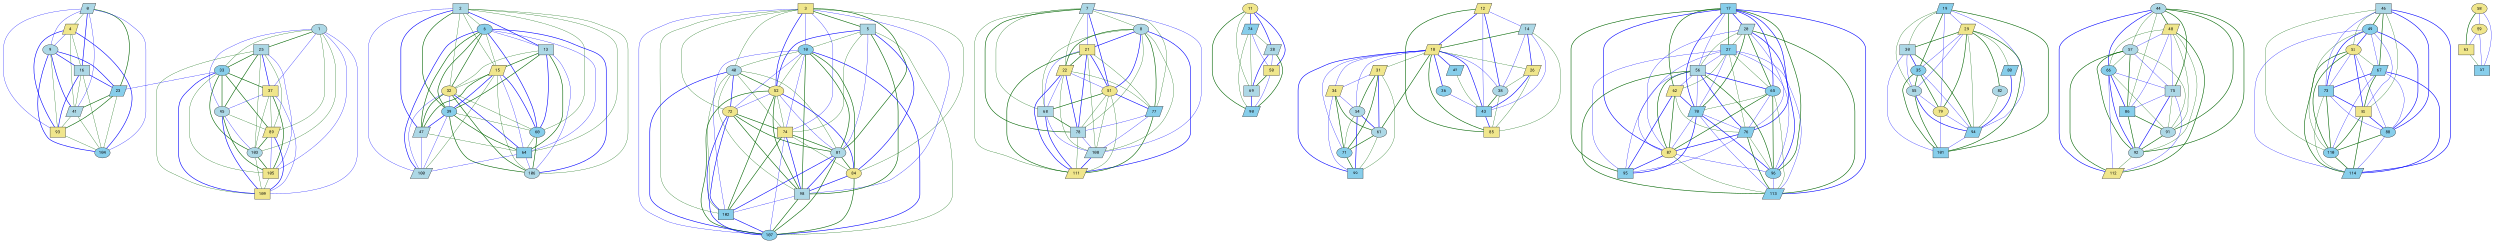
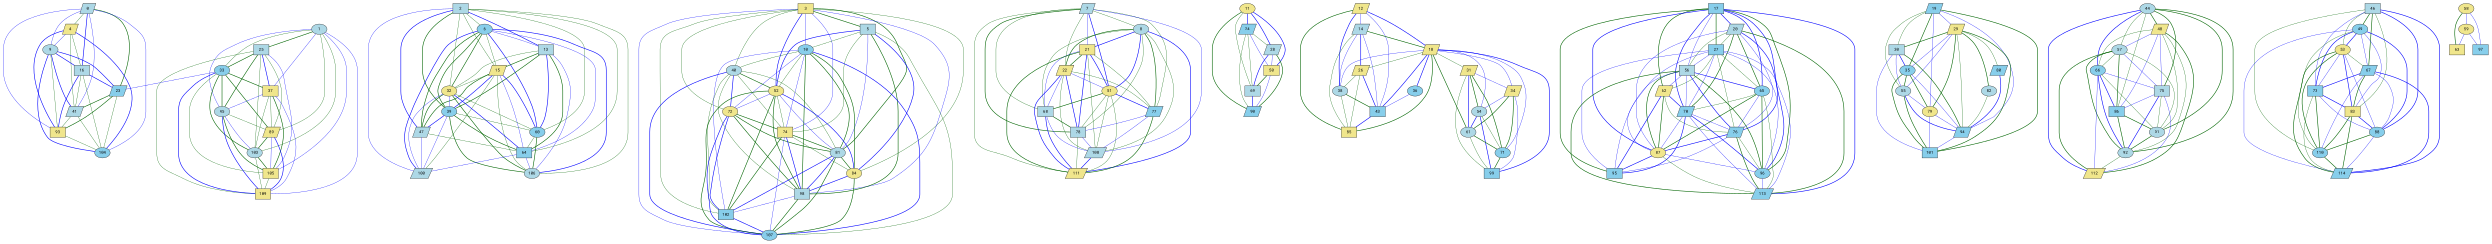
  graph {
    fontname="Roboto Mono"
    node [fillcolor=skyblue fontname="Roboto Mono" shape=ellipse style=filled]
    edge [color=darkgreen fontname="Roboto Mono" style=solid]
    0 [fillcolor=lightblue shape=parallelogram]
    4 [fillcolor=khaki shape=parallelogram]
    9 [fillcolor=lightblue]
    16 [fillcolor=lightblue shape=box]
    23 [shape=parallelogram]
    41 [fillcolor=lightblue shape=parallelogram]
    93 [fillcolor=khaki shape=box]
    104
    1 [fillcolor=lightblue]
    25 [fillcolor=lightblue shape=box]
    33
    37 [fillcolor=khaki shape=box]
    45 [fillcolor=lightblue]
    89 [fillcolor=khaki shape=parallelogram]
    103 [fillcolor=lightblue]
    105 [fillcolor=khaki shape=box]
    109 [fillcolor=khaki shape=box]
    2 [fillcolor=lightblue shape=box]
    6
    13 [fillcolor=lightblue shape=box]
    15 [fillcolor=khaki shape=parallelogram]
    32 [fillcolor=khaki]
    39
    47 [fillcolor=lightblue shape=parallelogram]
    60
    64 [shape=box]
    100 [fillcolor=lightblue shape=parallelogram]
    106 [fillcolor=lightblue]
    3 [fillcolor=khaki shape=box]
    5 [fillcolor=lightblue shape=box]
    10
    40 [fillcolor=lightblue]
    52 [fillcolor=khaki]
    72 [fillcolor=khaki]
    74 [fillcolor=khaki shape=box]
    81 [fillcolor=lightblue]
    84 [fillcolor=khaki]
    98 [fillcolor=lightblue shape=box]
    102 [shape=box]
    107
    7 [fillcolor=lightblue shape=parallelogram]
    8 [fillcolor=lightblue]
    21 [fillcolor=khaki shape=box]
    22 [fillcolor=khaki shape=parallelogram]
    51 [fillcolor=khaki]
    68 [fillcolor=lightblue shape=box]
    77 [shape=parallelogram]
    78 [fillcolor=lightblue shape=box]
    108 [fillcolor=lightblue shape=parallelogram]
    111 [fillcolor=khaki shape=parallelogram]
    11 [fillcolor=khaki]
    24 [shape=parallelogram]
    28 [fillcolor=lightblue shape=parallelogram]
    50 [fillcolor=khaki shape=box]
    69 [fillcolor=lightblue shape=box]
    90 [shape=parallelogram]
    12 [fillcolor=khaki shape=parallelogram]
    14 [fillcolor=lightblue shape=parallelogram]
    18 [fillcolor=khaki shape=parallelogram]
    38 [fillcolor=lightblue]
    43 [shape=box]
    85 [fillcolor=khaki shape=box]
    26 [fillcolor=khaki shape=parallelogram]
    31 [fillcolor=khaki shape=parallelogram]
    34 [fillcolor=khaki shape=parallelogram]
    36
-   42 [shape=parallelogram]
    54 [fillcolor=lightblue]
    61 [fillcolor=lightblue]
    71
    99 [shape=box]
    17 [shape=box]
    20 [fillcolor=lightblue shape=parallelogram]
    27 [shape=box]
    56 [fillcolor=lightblue shape=box]
    62 [fillcolor=khaki shape=parallelogram]
    65
    70 [shape=parallelogram]
    76 [shape=parallelogram]
    87 [fillcolor=khaki]
    95 [shape=box]
    96
    113 [shape=parallelogram]
    19 [shape=parallelogram]
    29 [fillcolor=khaki shape=parallelogram]
    30 [fillcolor=lightblue shape=box]
    35
    55 [fillcolor=lightblue]
    79 [fillcolor=khaki]
    94 [shape=parallelogram]
    101 [shape=box]
    80 [shape=parallelogram]
    82 [fillcolor=lightblue]
    44 [fillcolor=lightblue]
    48 [fillcolor=khaki shape=parallelogram]
    57 [fillcolor=lightblue]
    66
    75 [fillcolor=lightblue shape=box]
    86 [shape=box]
    91 [fillcolor=lightblue]
    92 [fillcolor=lightblue]
    112 [fillcolor=khaki shape=parallelogram]
    46 [fillcolor=lightblue shape=box]
    49
    53 [fillcolor=khaki]
    67 [shape=parallelogram]
    73 [shape=box]
    83 [fillcolor=khaki shape=box]
    88
    110
    114 [shape=parallelogram]
    58 [fillcolor=khaki]
    59 [fillcolor=khaki]
    63 [fillcolor=khaki shape=box]
    97 [shape=box]
    0 -- 4
    0 -- 9 [color=blue]
    0 -- 16 [color=blue style=bold]
    0 -- 23 [style=bold]
    0 -- 41 [color=blue]
    0 -- 93 [color=blue]
    0 -- 104 [color=blue]
    4 -- 9 [color=blue]
    4 -- 16
    4 -- 41
    4 -- 93 [color=blue style=bold]
    4 -- 104 [color=blue style=bold]
    9 -- 16 [color=blue style=bold]
    9 -- 23 [color=blue style=bold]
    9 -- 41 [color=blue style=bold]
    9 -- 93
    9 -- 104 [color=blue style=bold]
    16 -- 23 [color=blue style=bold]
    16 -- 41
    16 -- 93 [color=blue style=bold]
    16 -- 104
    23 -- 41 [style=bold]
    23 -- 93 [style=bold]
    23 -- 104
    41 -- 93
    41 -- 104
    93 -- 104
    1 -- 25 [style=bold]
    1 -- 33
    1 -- 37 [color=blue]
    1 -- 45 [color=blue]
    1 -- 89
    1 -- 103
    1 -- 105 [color=blue]
    1 -- 109 [color=blue]
    25 -- 33 [style=bold]
    25 -- 37 [color=blue style=bold]
    25 -- 45 [style=bold]
    25 -- 89
    25 -- 103
    25 -- 105 [color=blue]
    25 -- 109
    33 -- 23 [color=blue]
    33 -- 37 [style=bold]
    33 -- 45 [style=bold]
    33 -- 89 [style=bold]
    33 -- 103 [style=bold]
    33 -- 105
    33 -- 109 [color=blue style=bold]
    37 -- 45 [color=blue]
    37 -- 89
    37 -- 103
    37 -- 105 [style=bold]
    37 -- 109 [color=blue]
    45 -- 89
    45 -- 103 [color=blue]
    45 -- 105 [style=bold]
    45 -- 109 [color=blue style=bold]
    89 -- 103 [style=bold]
    89 -- 105 [color=blue]
    89 -- 109 [color=blue style=bold]
    103 -- 105 [style=bold]
    103 -- 109
    105 -- 109
    2 -- 6
    2 -- 13 [color=blue style=bold]
    2 -- 15
    2 -- 32
    2 -- 39 [style=bold]
    2 -- 47 [color=blue style=bold]
    2 -- 60
    2 -- 64
    2 -- 100 [color=blue]
    2 -- 106
    6 -- 13 [color=blue]
    6 -- 15
    6 -- 32 [style=bold]
    6 -- 39 [style=bold]
    6 -- 47 [style=bold]
    6 -- 60 [color=blue style=bold]
    6 -- 64 [color=blue]
    6 -- 100 [color=blue style=bold]
    6 -- 106 [color=blue style=bold]
    13 -- 15 [style=bold]
    13 -- 32
    13 -- 39 [style=bold]
    13 -- 60 [color=blue style=bold]
    13 -- 64 [style=bold]
    13 -- 106 [color=blue]
    15 -- 32
    15 -- 39 [color=blue style=bold]
    15 -- 47 [style=bold]
    15 -- 60 [color=blue style=bold]
    15 -- 64 [color=blue]
    15 -- 100
    15 -- 106
    32 -- 39 [color=blue]
    32 -- 47 [style=bold]
    32 -- 60
    32 -- 64 [color=blue style=bold]
    32 -- 100 [color=blue]
    32 -- 106 [style=bold]
    39 -- 47 [color=blue style=bold]
    39 -- 60
    39 -- 64 [style=bold]
    39 -- 100 [color=blue]
    39 -- 106 [style=bold]
    47 -- 64
    47 -- 100 [color=blue]
    60 -- 64
    60 -- 106 [style=bold]
    64 -- 100 [color=blue]
    64 -- 106 [color=blue]
    3 -- 5 [style=bold]
    3 -- 10 [color=blue]
    3 -- 40
    3 -- 52 [color=blue style=bold]
    3 -- 72
    3 -- 74 [color=blue]
    3 -- 81 [style=bold]
    3 -- 84
    3 -- 98 [color=blue]
    3 -- 102
    3 -- 107 [color=blue]
    5 -- 10
    5 -- 52 [color=blue style=bold]
    5 -- 74
    5 -- 81 [color=blue]
    5 -- 84 [color=blue style=bold]
    5 -- 98 [style=bold]
    5 -- 107
    10 -- 40
    10 -- 52
    10 -- 72 [color=blue]
    10 -- 74 [color=blue]
    10 -- 81 [style=bold]
    10 -- 84 [style=bold]
    10 -- 98 [style=bold]
    10 -- 102 [color=blue]
    10 -- 107 [color=blue style=bold]
    40 -- 52 [style=bold]
    40 -- 72 [color=blue style=bold]
    40 -- 74
    40 -- 81
    40 -- 98
    40 -- 102
    40 -- 107 [color=blue style=bold]
    52 -- 72 [color=blue]
    52 -- 74
    52 -- 81 [color=blue]
    52 -- 84 [color=blue style=bold]
    52 -- 98 [style=bold]
    52 -- 102 [style=bold]
    52 -- 107 [style=bold]
    72 -- 74 [style=bold]
    72 -- 81 [style=bold]
    72 -- 98 [style=bold]
    72 -- 102 [color=blue style=bold]
    72 -- 107 [color=blue style=bold]
    74 -- 81 [style=bold]
    74 -- 84
    74 -- 98 [color=blue style=bold]
    74 -- 102 [style=bold]
    74 -- 107 [color=blue]
    81 -- 84 [style=bold]
    81 -- 98 [color=blue style=bold]
    81 -- 102 [color=blue style=bold]
    81 -- 107 [style=bold]
    84 -- 98 [color=blue style=bold]
    84 -- 107 [style=bold]
    98 -- 102 [color=blue]
    98 -- 107 [style=bold]
    102 -- 107 [color=blue style=bold]
    7 -- 8
    7 -- 21 [color=blue]
    7 -- 22
    7 -- 51 [color=blue style=bold]
    7 -- 68
    7 -- 77
    7 -- 78 [style=bold]
    7 -- 108 [color=blue]
    7 -- 111
    8 -- 21 [color=blue style=bold]
    8 -- 22 [style=bold]
    8 -- 51 [color=blue style=bold]
    8 -- 68
    8 -- 77 [style=bold]
    8 -- 78
    8 -- 108
    8 -- 111 [color=blue style=bold]
    21 -- 22 [style=bold]
    21 -- 51 [color=blue style=bold]
    21 -- 68 [color=blue]
    21 -- 77
    21 -- 78 [color=blue style=bold]
    21 -- 108
    21 -- 111 [style=bold]
    22 -- 51 [color=blue]
    22 -- 68 [color=blue]
    22 -- 77
    22 -- 78 [color=blue style=bold]
    22 -- 108
    22 -- 111 [color=blue style=bold]
    51 -- 68 [style=bold]
    51 -- 77 [color=blue style=bold]
    51 -- 78
    51 -- 108
    51 -- 111
    68 -- 78 [style=bold]
    68 -- 108 [color=blue]
    68 -- 111 [color=blue style=bold]
    77 -- 78 [color=blue]
    77 -- 108 [color=blue]
    77 -- 111 [style=bold]
    78 -- 108 [color=blue]
    78 -- 111
    108 -- 111 [color=blue style=bold]
    11 -- 24 [color=blue style=bold]
    11 -- 28 [color=blue style=bold]
    11 -- 50 [color=blue style=bold]
    11 -- 69
    11 -- 90 [style=bold]
    24 -- 28
    24 -- 50 [color=blue]
    24 -- 69
    24 -- 90
    28 -- 50 [color=blue]
    28 -- 69 [color=blue style=bold]
    28 -- 90 [style=bold]
    50 -- 69 [style=bold]
    50 -- 90 [color=blue]
    69 -- 90 [color=blue style=bold]
    12 -- 14 [color=blue]
    12 -- 18 [color=blue style=bold]
    12 -- 38 [color=blue style=bold]
    12 -- 43 [color=blue]
    12 -- 85 [style=bold]
    14 -- 18 [style=bold]
    14 -- 38 [color=blue]
    14 -- 43 [color=blue]
    14 -- 85
    14 -- 26 [color=blue style=bold]
    18 -- 38 [color=blue]
    18 -- 43 [color=blue style=bold]
    18 -- 85 [style=bold]
    18 -- 26
    18 -- 31
    18 -- 34 [color=blue]
    18 -- 36 [color=blue style=bold]
-   18 -- 42 [color=blue style=bold]
    18 -- 54 [color=blue]
    18 -- 61 [style=bold]
    18 -- 71 [color=blue]
    18 -- 99 [color=blue style=bold]
    38 -- 43 [style=bold]
    38 -- 85
    43 -- 85 [color=blue style=bold]
    26 -- 38
    26 -- 43 [color=blue style=bold]
    26 -- 85
    31 -- 34 [color=blue]
    31 -- 54 [style=bold]
    31 -- 61 [color=blue style=bold]
    31 -- 71 [style=bold]
    31 -- 99
    34 -- 54 [color=blue]
    34 -- 61 [style=bold]
    34 -- 71 [style=bold]
    34 -- 99 [color=blue]
    36 -- 43 [color=blue]
-   42 -- 43
    54 -- 61 [color=blue style=bold]
    54 -- 71
    54 -- 99 [color=blue style=bold]
    61 -- 71 [style=bold]
    61 -- 99
    71 -- 99 [style=bold]
    17 -- 20 [color=blue style=bold]
    17 -- 27 [style=bold]
    17 -- 56 [color=blue]
    17 -- 62 [style=bold]
    17 -- 65 [color=blue style=bold]
    17 -- 70 [color=blue style=bold]
    17 -- 76 [color=blue style=bold]
    17 -- 87 [color=blue style=bold]
    17 -- 95 [style=bold]
    17 -- 96 [style=bold]
    17 -- 113 [color=blue style=bold]
    20 -- 27
    20 -- 56
    20 -- 65 [style=bold]
    20 -- 70 [style=bold]
    20 -- 76 [color=blue]
    20 -- 87 [color=blue]
    20 -- 96 [color=blue style=bold]
    20 -- 113 [style=bold]
    27 -- 56 [color=blue]
    27 -- 62
    27 -- 65
    27 -- 70 [color=blue]
    27 -- 76
    27 -- 87 [color=blue]
    27 -- 95 [color=blue]
    27 -- 96 [color=blue]
    27 -- 113 [color=blue]
    56 -- 62 [color=blue]
    56 -- 65 [color=blue style=bold]
    56 -- 70 [color=blue]
    56 -- 76 [color=blue style=bold]
    56 -- 87 [style=bold]
    56 -- 95 [color=blue]
    56 -- 96 [style=bold]
    56 -- 113 [style=bold]
    62 -- 70 [color=blue style=bold]
    62 -- 76
    62 -- 87 [style=bold]
    62 -- 95 [color=blue style=bold]
    65 -- 70
    65 -- 76 [color=blue]
    65 -- 87 [style=bold]
    65 -- 96 [style=bold]
    65 -- 113
    70 -- 76 [color=blue]
    70 -- 87 [color=blue]
    70 -- 95 [color=blue style=bold]
    70 -- 96 [color=blue style=bold]
    70 -- 113 [color=blue]
    76 -- 87 [color=blue style=bold]
    76 -- 95 [color=blue]
    76 -- 96
    76 -- 113 [style=bold]
    87 -- 95 [color=blue style=bold]
    87 -- 96 [color=blue]
    87 -- 113
    96 -- 113 [color=blue]
    19 -- 29 [color=blue]
    19 -- 30
    19 -- 35 [style=bold]
    19 -- 55
    19 -- 79 [color=blue]
    19 -- 94 [color=blue]
    19 -- 101 [style=bold]
    29 -- 30 [style=bold]
    29 -- 35 [color=blue]
    29 -- 55 [color=blue]
    29 -- 79 [style=bold]
    29 -- 94
    29 -- 101 [style=bold]
    29 -- 80
    29 -- 82 [style=bold]
    30 -- 35 [color=blue style=bold]
    30 -- 55 [color=blue]
    30 -- 94 [style=bold]
    30 -- 101 [color=blue]
    35 -- 55 [style=bold]
    35 -- 79 [style=bold]
    35 -- 94 [color=blue]
    35 -- 101 [style=bold]
    55 -- 79 [color=blue]
    55 -- 94 [color=blue style=bold]
    55 -- 101 [style=bold]
    79 -- 94 [color=blue]
    79 -- 101 [color=blue]
    94 -- 101 [color=blue]
    80 -- 94 [color=blue style=bold]
    82 -- 94
    44 -- 48 [style=bold]
    44 -- 57
    44 -- 66 [color=blue style=bold]
    44 -- 75 [style=bold]
    44 -- 86
    44 -- 91 [style=bold]
    44 -- 92 [style=bold]
    44 -- 112 [color=blue style=bold]
    48 -- 57 [color=blue]
    48 -- 66
    48 -- 75 [color=blue]
    48 -- 86 [color=blue]
    48 -- 91
    48 -- 92
    48 -- 112 [style=bold]
    57 -- 66
    57 -- 75 [color=blue]
    57 -- 86 [style=bold]
    57 -- 91
    57 -- 92 [style=bold]
    57 -- 112 [style=bold]
    66 -- 75 [color=blue]
    66 -- 86 [color=blue style=bold]
    66 -- 91
    66 -- 92 [color=blue style=bold]
    66 -- 112 [color=blue]
    75 -- 86 [color=blue]
    75 -- 91
    75 -- 92 [color=blue style=bold]
    75 -- 112 [color=blue]
    86 -- 91 [style=bold]
    86 -- 92 [style=bold]
    91 -- 92 [style=bold]
    92 -- 112
    46 -- 49 [style=bold]
    46 -- 53
    46 -- 67 [style=bold]
    46 -- 73 [color=blue]
    46 -- 83
    46 -- 88 [color=blue style=bold]
    46 -- 110
    46 -- 114 [color=blue style=bold]
    49 -- 53 [color=blue style=bold]
    49 -- 67 [color=blue]
    49 -- 73 [color=blue style=bold]
    49 -- 83 [color=blue]
    49 -- 88 [color=blue style=bold]
    49 -- 110
    49 -- 114 [color=blue]
    53 -- 67
    53 -- 73 [color=blue]
    53 -- 83 [color=blue style=bold]
    53 -- 88 [color=blue]
    53 -- 110 [style=bold]
    53 -- 114 [style=bold]
    67 -- 73 [color=blue style=bold]
    67 -- 83 [style=bold]
    67 -- 88 [color=blue]
    67 -- 110 [color=blue]
    67 -- 114 [color=blue style=bold]
    73 -- 83 [color=blue style=bold]
    73 -- 88 [color=blue]
    73 -- 110 [style=bold]
    73 -- 114
    83 -- 88 [color=blue style=bold]
    83 -- 110 [style=bold]
    83 -- 114 [style=bold]
    88 -- 110 [style=bold]
    88 -- 114 [color=blue]
    110 -- 114 [style=bold]
    58 -- 59 [color=blue]
    58 -- 63 [style=bold]
    58 -- 97 [color=blue]
    59 -- 63 [color=blue]
    59 -- 97 [color=blue]
-   63 -- 97
  }
